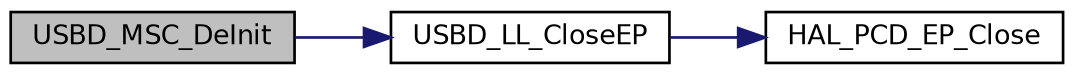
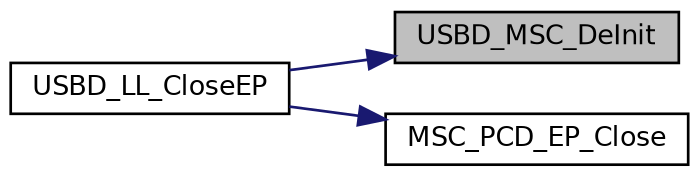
  digraph {
    rankdir=LR
    node [color=black fillcolor=white fontname=Helvetica fontsize=10 shape=record style=filled]
    edge [color=midnightblue fontname=Helvetica fontsize=10 labelfontname=Helvetica labelfontsize=10 style=solid]
    n1 [fillcolor=grey75 fontcolor=black height=0.2 label=USBD_MSC_DeInit width=0.4]
    n2 [height=0.2 label=USBD_LL_CloseEP width=0.4]
-   n3 [height=0.2 label=HAL_PCD_EP_Close width=0.4]
-   n1 -> n2
+   n3 [height=0.2 label=MSC_PCD_EP_Close width=0.4]
+   n2 -> n1
    n2 -> n3
  }
